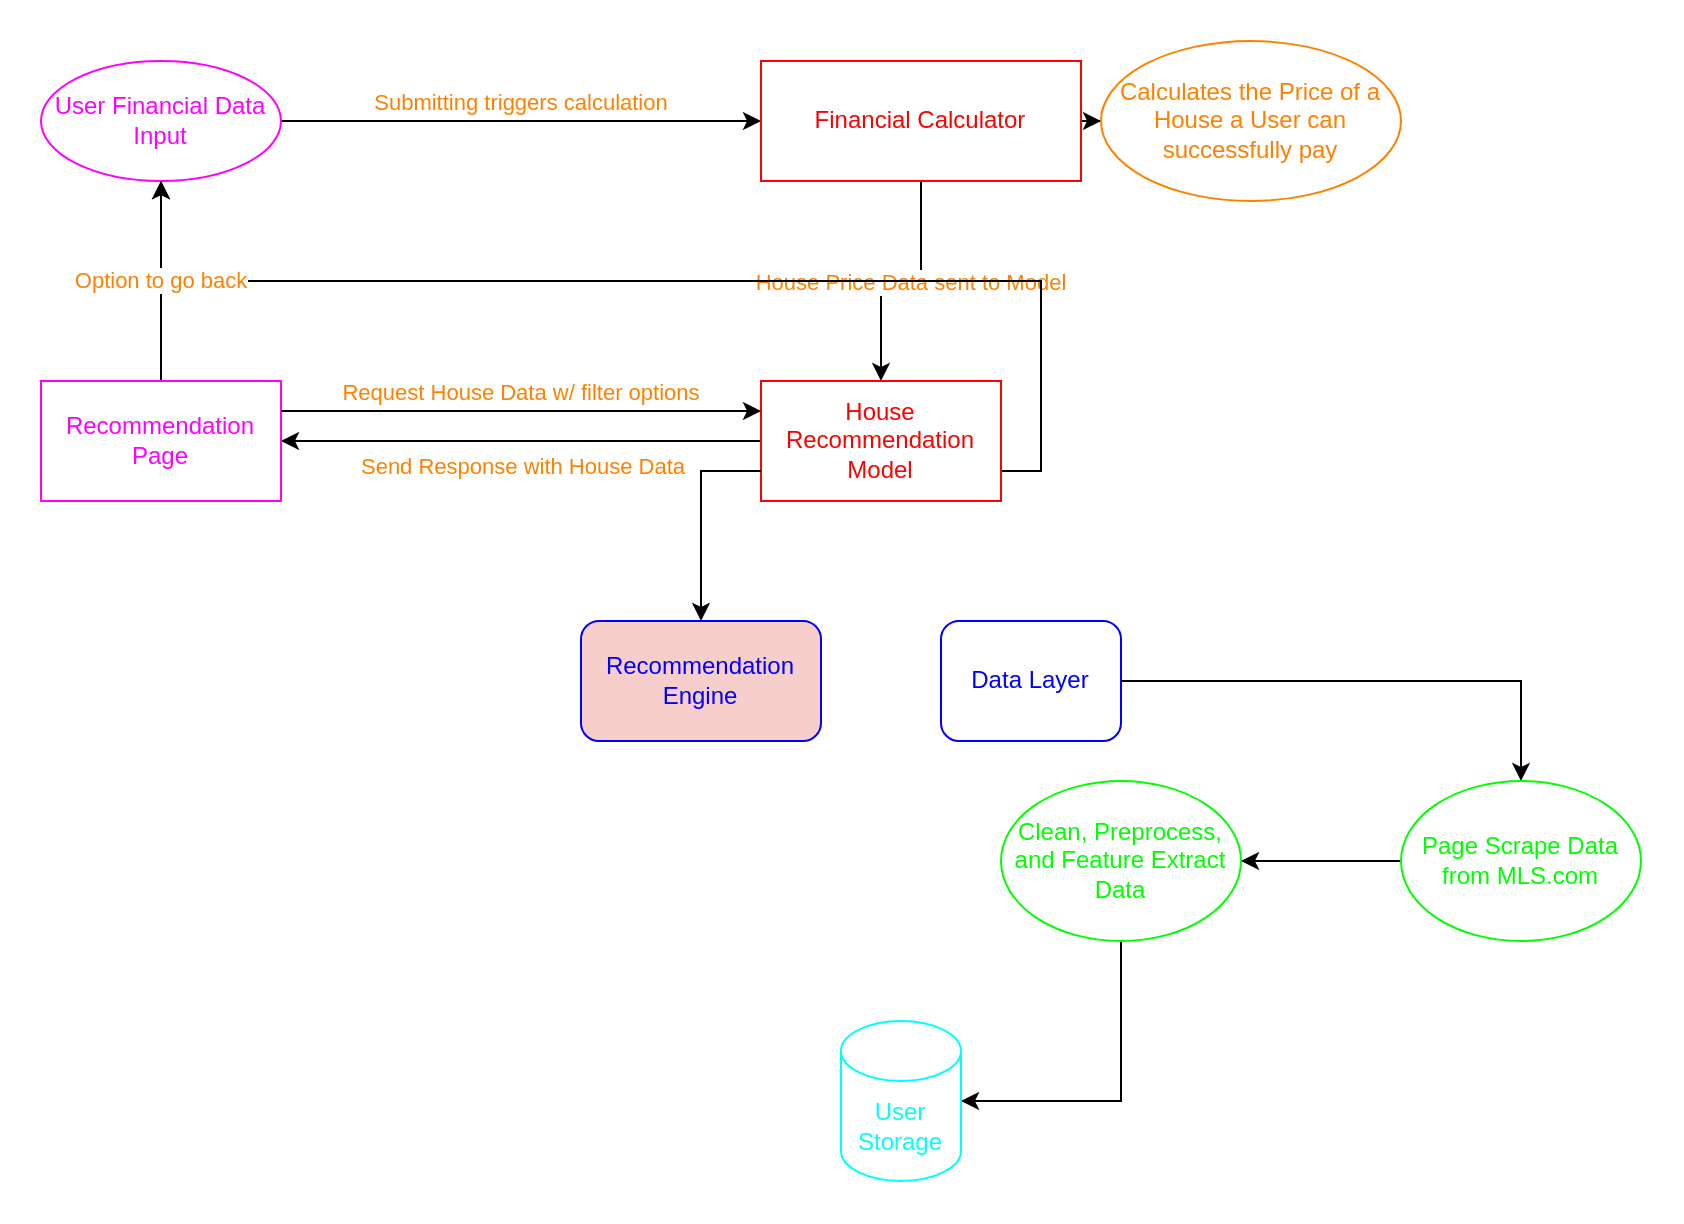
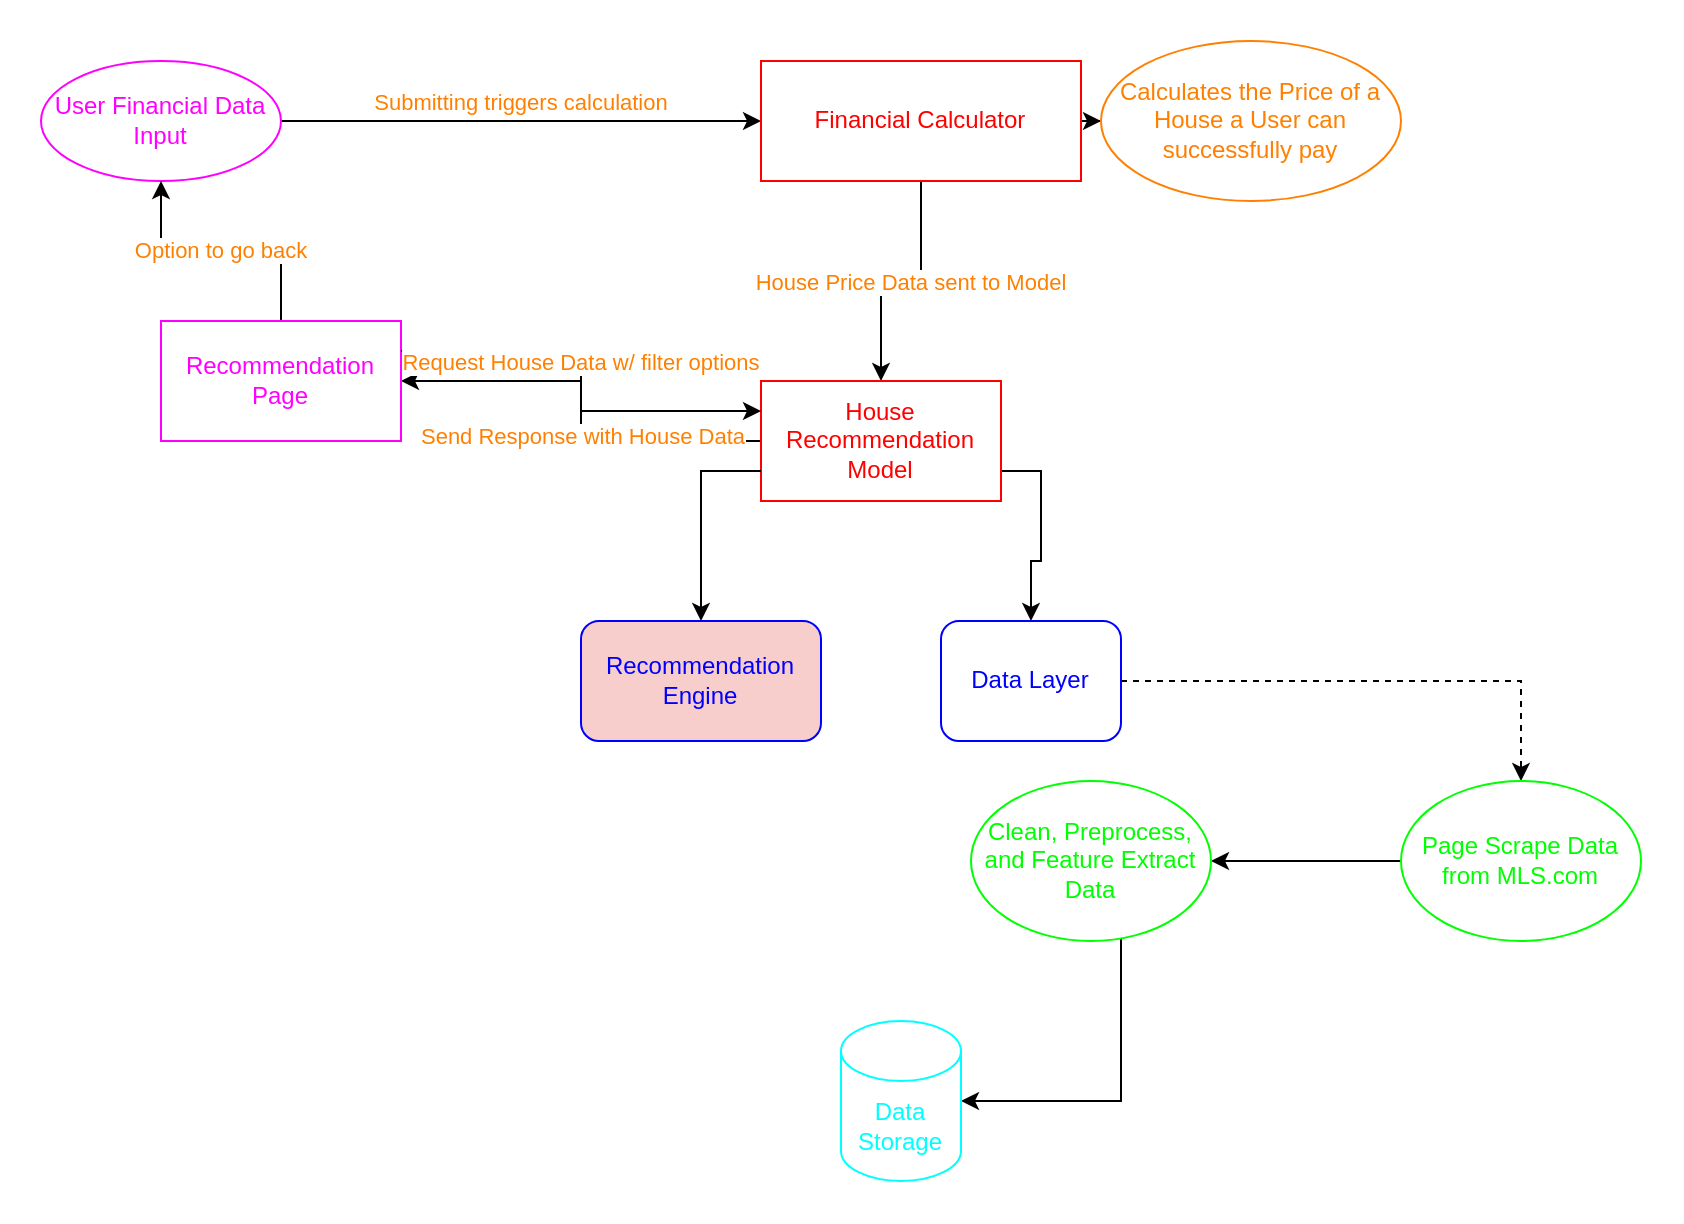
  <mxCell id="0" />
  <mxCell id="1" parent="0" />
  <mxCell id="2" value="&lt;font color=&quot;#ff8000&quot;&gt;Submitting triggers calculation&lt;/font&gt;" style="edgeStyle=orthogonalEdgeStyle;rounded=0;orthogonalLoop=1;jettySize=auto;html=1;entryX=0;entryY=0.5;entryDx=0;entryDy=0;labelPosition=center;verticalLabelPosition=top;align=center;verticalAlign=bottom;" edge="1" parent="1" source="3" target="7"><mxGeometry relative="1" as="geometry"><mxPoint x="240" y="60" as="targetPoint" /><mxPoint as="offset" /></mxGeometry></mxCell>
  <mxCell id="3" value="&lt;font color=&quot;#ff00ff&quot;&gt;User Financial Data Input&lt;/font&gt;" style="ellipse;whiteSpace=wrap;html=1;strokeColor=#ff00ff;" vertex="1" parent="1"><mxGeometry x="20" y="30" width="120" height="60" as="geometry" /></mxCell>
  <mxCell id="4" value="" style="edgeStyle=orthogonalEdgeStyle;rounded=0;orthogonalLoop=1;jettySize=auto;html=1;" edge="1" parent="1" source="7" target="8"><mxGeometry relative="1" as="geometry" /></mxCell>
  <mxCell id="5" value="" style="edgeStyle=orthogonalEdgeStyle;rounded=0;orthogonalLoop=1;jettySize=auto;html=1;" edge="1" parent="1" source="7" target="12"><mxGeometry relative="1" as="geometry" /></mxCell>
  <mxCell id="6" value="&lt;font color=&quot;#ff8000&quot;&gt;House Price Data sent to Model&lt;/font&gt;" style="edgeLabel;html=1;align=center;verticalAlign=middle;resizable=0;points=[];" vertex="1" connectable="0" parent="5"><mxGeometry x="-0.06" relative="1" as="geometry"><mxPoint as="offset" /></mxGeometry></mxCell>
  <mxCell id="7" value="&lt;font color=&quot;#ff0000&quot;&gt;Financial Calculator&lt;/font&gt;" style="rounded=0;whiteSpace=wrap;html=1;strokeColor=#ff0000;" vertex="1" parent="1"><mxGeometry x="380" y="30" width="160" height="60" as="geometry" /></mxCell>
  <mxCell id="8" value="&lt;font color=&quot;#ff8000&quot;&gt;Calculates the Price of a House a User can successfully pay&lt;/font&gt;" style="ellipse;whiteSpace=wrap;html=1;strokeColor=#ff8000;" vertex="1" parent="1"><mxGeometry x="550" y="20" width="150" height="80" as="geometry" /></mxCell>
- <mxCell id="9" value="" style="edgeStyle=orthogonalEdgeStyle;rounded=0;orthogonalLoop=1;jettySize=auto;html=1;exitX=1;exitY=0.75;exitDx=0;exitDy=0;" edge="1" parent="1" source="12" target="3"><mxGeometry relative="1" as="geometry"><mxPoint x="560" y="220" as="sourcePoint" /><mxPoint x="600" y="270" as="targetPoint" /></mxGeometry></mxCell>
+ <mxCell id="9" value="" style="edgeStyle=orthogonalEdgeStyle;rounded=0;orthogonalLoop=1;jettySize=auto;html=1;entryX=0.5;entryY=0;entryDx=0;entryDy=0;exitX=1;exitY=0.75;exitDx=0;exitDy=0;" edge="1" parent="1" source="12" target="14"><mxGeometry relative="1" as="geometry"><mxPoint x="560" y="220" as="sourcePoint" /><mxPoint x="600" y="270" as="targetPoint" /></mxGeometry></mxCell>
  <mxCell id="10" value="" style="edgeStyle=orthogonalEdgeStyle;rounded=0;orthogonalLoop=1;jettySize=auto;html=1;entryX=1;entryY=0.5;entryDx=0;entryDy=0;labelPosition=center;verticalLabelPosition=bottom;align=center;verticalAlign=top;" edge="1" parent="1" source="12" target="18"><mxGeometry relative="1" as="geometry"><mxPoint x="280" y="220" as="targetPoint" /></mxGeometry></mxCell>
  <mxCell id="11" value="&lt;font color=&quot;#ff8000&quot;&gt;Send Response with House Data&lt;/font&gt;" style="edgeLabel;html=1;align=center;verticalAlign=middle;resizable=0;points=[];" vertex="1" connectable="0" parent="10"><mxGeometry relative="1" as="geometry"><mxPoint y="12" as="offset" /></mxGeometry></mxCell>
  <mxCell id="12" value="&lt;font color=&quot;#ff0000&quot;&gt;House Recommendation Model&lt;/font&gt;" style="rounded=0;whiteSpace=wrap;html=1;strokeColor=#ff0000;" vertex="1" parent="1"><mxGeometry x="380" y="190" width="120" height="60" as="geometry" /></mxCell>
- <mxCell id="13" value="" style="edgeStyle=orthogonalEdgeStyle;rounded=0;orthogonalLoop=1;jettySize=auto;html=1;entryX=0.5;entryY=0;entryDx=0;entryDy=0;" edge="1" parent="1" source="14" target="21"><mxGeometry relative="1" as="geometry"><mxPoint x="780" y="340" as="targetPoint" /></mxGeometry></mxCell>
+ <mxCell id="13" value="" style="edgeStyle=orthogonalEdgeStyle;rounded=0;orthogonalLoop=1;jettySize=auto;html=1;entryX=0.5;entryY=0;entryDx=0;entryDy=0;dashed=1;" edge="1" parent="1" source="14" target="21"><mxGeometry relative="1" as="geometry"><mxPoint x="780" y="340" as="targetPoint" /></mxGeometry></mxCell>
  <mxCell id="14" value="&lt;font color=&quot;#0000ff&quot;&gt;Data Layer&lt;/font&gt;" style="rounded=1;whiteSpace=wrap;html=1;strokeColor=#0000ff;" vertex="1" parent="1"><mxGeometry x="470" y="310" width="90" height="60" as="geometry" /></mxCell>
  <mxCell id="15" value="" style="edgeStyle=orthogonalEdgeStyle;rounded=0;orthogonalLoop=1;jettySize=auto;html=1;entryX=0.5;entryY=0;entryDx=0;entryDy=0;exitX=0;exitY=0.75;exitDx=0;exitDy=0;" edge="1" parent="1" source="12" target="16"><mxGeometry relative="1" as="geometry"><mxPoint x="180" y="220" as="sourcePoint" /><mxPoint x="280" y="270" as="targetPoint" /><Array as="points"><mxPoint x="350" y="235" /></Array></mxGeometry></mxCell>
  <mxCell id="16" value="&lt;font color=&quot;#0000ff&quot;&gt;Recommendation Engine&lt;/font&gt;" style="rounded=1;whiteSpace=wrap;html=1;strokeColor=#0000ff;fillColor=#f8cecc;" vertex="1" parent="1"><mxGeometry x="290" y="310" width="120" height="60" as="geometry" /></mxCell>
  <mxCell id="17" value="&lt;font color=&quot;#ff8000&quot;&gt;Option to go back&lt;/font&gt;" style="edgeStyle=orthogonalEdgeStyle;rounded=0;orthogonalLoop=1;jettySize=auto;html=1;" edge="1" parent="1" source="18" target="3"><mxGeometry relative="1" as="geometry" /></mxCell>
- <mxCell id="18" value="&lt;font color=&quot;#ff00ff&quot;&gt;Recommendation Page&lt;/font&gt;" style="rounded=0;whiteSpace=wrap;html=1;strokeColor=#ff00ff;" vertex="1" parent="1"><mxGeometry x="20" y="190" width="120" height="60" as="geometry" /></mxCell>
+ <mxCell id="18" value="&lt;font color=&quot;#ff00ff&quot;&gt;Recommendation Page&lt;/font&gt;" style="rounded=0;whiteSpace=wrap;html=1;strokeColor=#ff00ff;" vertex="1" parent="1"><mxGeometry x="80" y="160" width="120" height="60" as="geometry" /></mxCell>
  <mxCell id="19" value="&lt;font color=&quot;#ff8000&quot;&gt;Request House Data w/ filter options&lt;/font&gt;" style="edgeStyle=orthogonalEdgeStyle;rounded=0;orthogonalLoop=1;jettySize=auto;html=1;entryX=0;entryY=0.25;entryDx=0;entryDy=0;exitX=1;exitY=0.25;exitDx=0;exitDy=0;labelPosition=center;verticalLabelPosition=top;align=center;verticalAlign=bottom;" edge="1" parent="1" source="18" target="12"><mxGeometry relative="1" as="geometry"><mxPoint x="240" y="200" as="sourcePoint" /><mxPoint x="360" y="200" as="targetPoint" /><mxPoint as="offset" /></mxGeometry></mxCell>
  <mxCell id="20" value="" style="edgeStyle=orthogonalEdgeStyle;rounded=0;orthogonalLoop=1;jettySize=auto;html=1;" edge="1" parent="1" source="21" target="23"><mxGeometry relative="1" as="geometry" /></mxCell>
  <mxCell id="21" value="&lt;font color=&quot;#00ff00&quot;&gt;Page Scrape Data from MLS.com&lt;/font&gt;" style="ellipse;whiteSpace=wrap;html=1;strokeColor=#00ff00;" vertex="1" parent="1"><mxGeometry x="700" y="390" width="120" height="80" as="geometry" /></mxCell>
  <mxCell id="22" value="" style="edgeStyle=orthogonalEdgeStyle;rounded=0;orthogonalLoop=1;jettySize=auto;html=1;entryX=1;entryY=0.5;entryDx=0;entryDy=0;entryPerimeter=0;" edge="1" parent="1" source="23" target="24"><mxGeometry relative="1" as="geometry"><mxPoint x="625" y="560" as="targetPoint" /><Array as="points"><mxPoint x="560" y="550" /></Array></mxGeometry></mxCell>
- <mxCell id="23" value="&lt;font color=&quot;#00ff00&quot;&gt;Clean, Preprocess, and Feature Extract Data&lt;/font&gt;" style="ellipse;whiteSpace=wrap;html=1;strokeColor=#00ff00;" vertex="1" parent="1"><mxGeometry x="500" y="390" width="120" height="80" as="geometry" /></mxCell>
- <mxCell id="24" value="&lt;font color=&quot;#00ffff&quot;&gt;User Storage&lt;/font&gt;" style="shape=cylinder3;whiteSpace=wrap;html=1;boundedLbl=1;backgroundOutline=1;size=15;strokeColor=#00ffff;" vertex="1" parent="1"><mxGeometry x="420" y="510" width="60" height="80" as="geometry" /></mxCell>
+ <mxCell id="23" value="&lt;font color=&quot;#00ff00&quot;&gt;Clean, Preprocess, and Feature Extract Data&lt;/font&gt;" style="ellipse;whiteSpace=wrap;html=1;strokeColor=#00ff00;" vertex="1" parent="1"><mxGeometry x="485" y="390" width="120" height="80" as="geometry" /></mxCell>
+ <mxCell id="24" value="&lt;font color=&quot;#00ffff&quot;&gt;Data Storage&lt;/font&gt;" style="shape=cylinder3;whiteSpace=wrap;html=1;boundedLbl=1;backgroundOutline=1;size=15;strokeColor=#00ffff;" vertex="1" parent="1"><mxGeometry x="420" y="510" width="60" height="80" as="geometry" /></mxCell>
